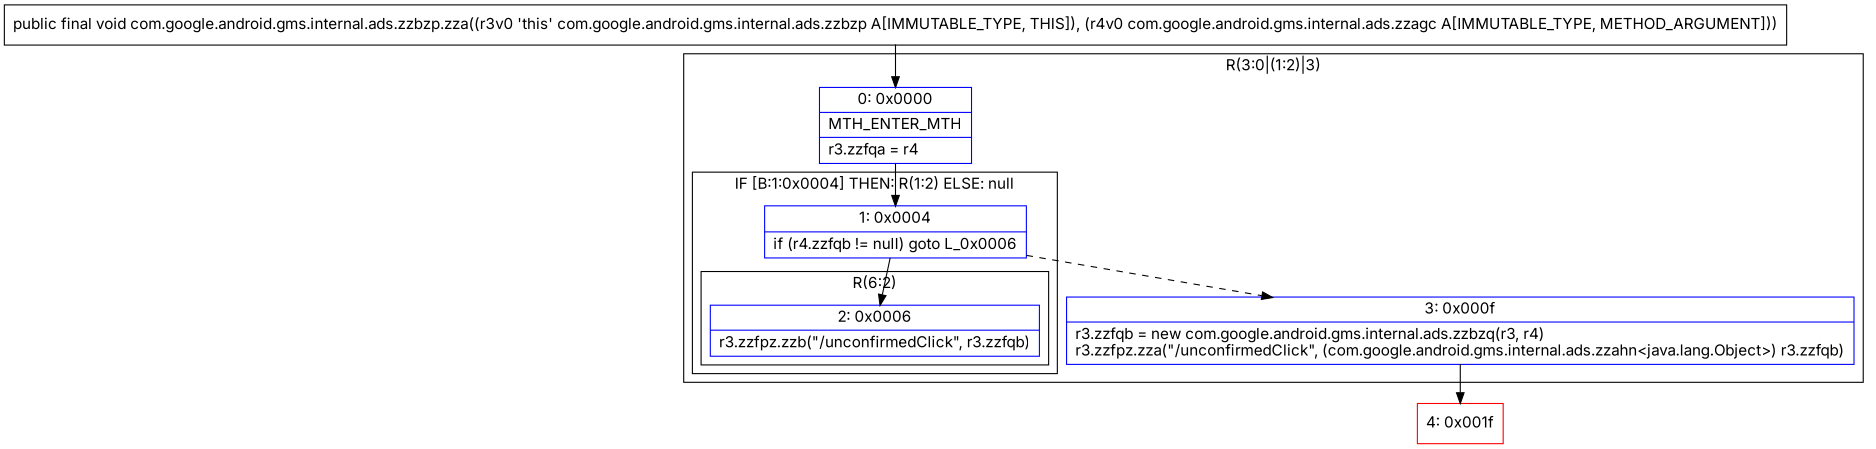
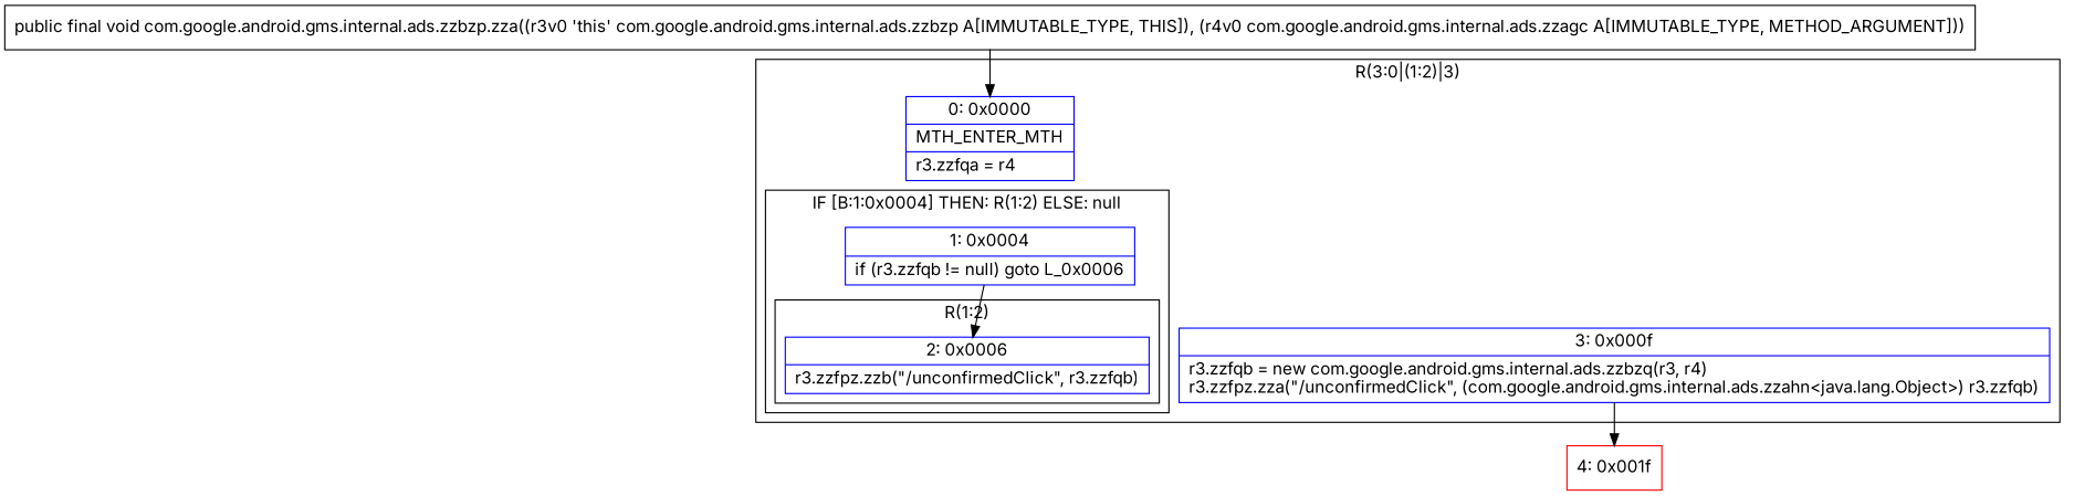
  digraph {
    fontname=Inter
    node [color=blue fontname=Inter shape=record]
    edge [fontname=Inter]
    n1 [label="{2\:\ 0x0006|r3.zzfpz.zzb(\"\/unconfirmedClick\", r3.zzfqb)\l}"]
-   n2 [label="{1\:\ 0x0004|if (r4.zzfqb != null) goto L_0x0006\l}"]
+   n2 [label="{1\:\ 0x0004|if (r3.zzfqb != null) goto L_0x0006\l}"]
    n3 [label="{0\:\ 0x0000|MTH_ENTER_MTH\l|r3.zzfqa = r4\l}"]
    n4 [label="{3\:\ 0x000f|r3.zzfqb = new com.google.android.gms.internal.ads.zzbzq(r3, r4)\lr3.zzfpz.zza(\"\/unconfirmedClick\", (com.google.android.gms.internal.ads.zzahn\<java.lang.Object\>) r3.zzfqb)\l}"]
    n5 [color=red label="{4\:\ 0x001f}"]
    n6 [label="{public final void com.google.android.gms.internal.ads.zzbzp.zza((r3v0 'this' com.google.android.gms.internal.ads.zzbzp A[IMMUTABLE_TYPE, THIS]), (r4v0 com.google.android.gms.internal.ads.zzagc A[IMMUTABLE_TYPE, METHOD_ARGUMENT])) }" color=""]
    subgraph cluster_1 {
      label="R(3:0|(1:2)|3)"
      n3
      n4
      subgraph cluster_2 {
        label="IF [B:1:0x0004] THEN: R(1:2) ELSE: null"
        n2
        subgraph cluster_3 {
-         label="R(6:2)"
+         label="R(1:2)"
          n1
        }
      }
    }
    n2 -> n1
-   n2 -> n4 [style=dashed]
-   n3 -> n2
    n4 -> n5
    n6 -> n3
  }
